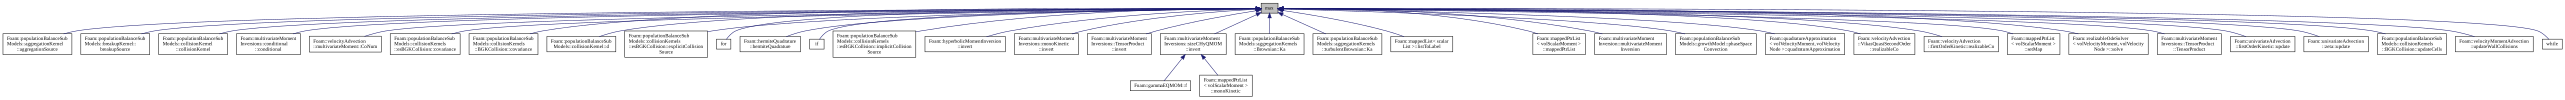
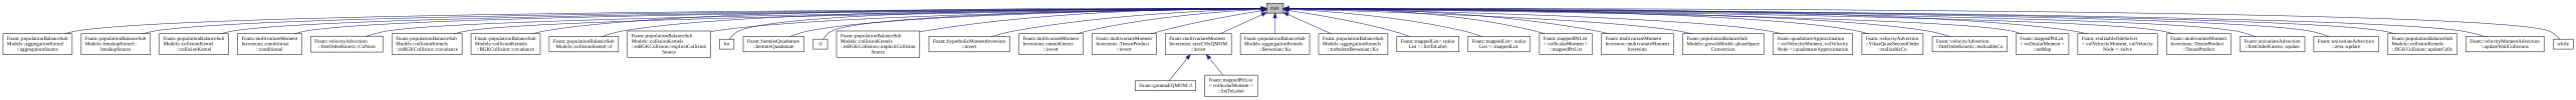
  digraph {
    fontname="Liberation Serif"
    rankdir=TB
    node [color=black fontname="Liberation Serif" fontsize=10 shape=record]
    edge [color=midnightblue dir=back fontname="Liberation Serif" fontsize=10 labelfontname=Helvetica labelfontsize=10 style=solid]
    n1 [fillcolor=grey75 fontcolor=black height=0.2 label=max style=filled width=0.4]
    n2 [height=0.2 label="Foam::populationBalanceSub\lModels::aggregationKernel\l::aggregationSource" width=0.4]
    n3 [height=0.2 label="Foam::populationBalanceSub\lModels::breakupKernel::\lbreakupSource" width=0.4]
    n4 [height=0.2 label="Foam::populationBalanceSub\lModels::collisionKernel\l::collisionKernel" width=0.4]
    n5 [height=0.2 label="Foam::multivariateMoment\lInversions::conditional\l::conditional" width=0.4]
-   n6 [height=0.2 label="Foam::velocityAdvection\l::multivariateMoment::CoNum" width=0.4]
+   n6 [height=0.2 label="Foam::velocityAdvection\l::firstOrderKinetic::CoNum" width=0.4]
    n7 [height=0.2 label="Foam::populationBalanceSub\lModels::collisionKernels\l::esBGKCollision::covariance" width=0.4]
    n8 [height=0.2 label="Foam::populationBalanceSub\lModels::collisionKernels\l::BGKCollision::covariance" width=0.4]
    n9 [height=0.2 label="Foam::populationBalanceSub\lModels::collisionKernel::d" width=0.4]
    n10 [height=0.2 label="Foam::populationBalanceSub\lModels::collisionKernels\l::esBGKCollision::explicitCollision\lSource" width=0.4]
    n11 [height=0.2 label=for width=0.4]
    n12 [height=0.2 label="Foam::hermiteQuadrature\l::hermiteQuadrature" width=0.4]
    n13 [height=0.2 label=if width=0.4]
    n14 [height=0.2 label="Foam::populationBalanceSub\lModels::collisionKernels\l::esBGKCollision::implicitCollision\lSource" width=0.4]
    n15 [height=0.2 label="Foam::hyperbolicMomentInversion\l::invert" width=0.4]
    n16 [height=0.2 label="Foam::multivariateMoment\lInversions::monoKinetic\l::invert" width=0.4]
    n17 [height=0.2 label="Foam::multivariateMoment\lInversions::TensorProduct\l::invert" width=0.4]
    n18 [height=0.2 label="Foam::multivariateMoment\lInversions::sizeCHyQMOM\l::invert" width=0.4]
    n19 [height=0.2 label="Foam::populationBalanceSub\lModels::aggregationKernels\l::Brownian::Ka" width=0.4]
    n20 [height=0.2 label="Foam::populationBalanceSub\lModels::aggregationKernels\l::turbulentBrownian::Ka" width=0.4]
    n21 [height=0.2 label="Foam::mappedList\< scalar\lList \>::listToLabel" width=0.4]
+   n22 [height=0.2 label="Foam::mappedList\< scalar\lList \>::mappedList" width=0.4]
    n23 [height=0.2 label="Foam::mappedPtrList\l\< volScalarMoment \>\l::mappedPtrList" width=0.4]
    n24 [height=0.2 label="Foam::multivariateMoment\lInversion::multivariateMoment\lInversion" width=0.4]
    n25 [height=0.2 label="Foam::populationBalanceSub\lModels::growthModel::phaseSpace\lConvection" width=0.4]
    n26 [height=0.2 label="Foam::quadratureApproximation\l\< volVelocityMoment, volVelocity\lNode \>::quadratureApproximation" width=0.4]
    n27 [height=0.2 label="Foam::velocityAdvection\l::VikasQuasiSecondOrder\l::realizableCo" width=0.4]
    n28 [height=0.2 label="Foam::velocityAdvection\l::firstOrderKinetic::realizableCo" width=0.4]
    n29 [height=0.2 label="Foam::mappedPtrList\l\< volScalarMoment \>\l::setMap" width=0.4]
    n30 [height=0.2 label="Foam::realizableOdeSolver\l\< volVelocityMoment, volVelocity\lNode \>::solve" width=0.4]
    n31 [height=0.2 label="Foam::multivariateMoment\lInversions::TensorProduct\l::TensorProduct" width=0.4]
    n32 [height=0.2 label="Foam::univariateAdvection\l::firstOrderKinetic::update" width=0.4]
    n33 [height=0.2 label="Foam::univariateAdvection\l::zeta::update" width=0.4]
    n34 [height=0.2 label="Foam::populationBalanceSub\lModels::collisionKernels\l::BGKCollision::updateCells" width=0.4]
    n35 [height=0.2 label="Foam::velocityMomentAdvection\l::updateWallCollisions" width=0.4]
    n36 [height=0.2 label=while width=0.4]
    n37 [height=0.2 label="Foam::gammaEQMOM::f" width=0.4]
-   n38 [height=0.2 label="Foam::mappedPtrList\l\< volScalarMoment \>\l::monoKinetic" width=0.4]
+   n38 [height=0.2 label="Foam::mappedPtrList\l\< volScalarMoment \>\l::listToLabel" width=0.4]
    n1 -> n2
    n1 -> n3
    n1 -> n4
    n1 -> n5
    n1 -> n6
    n1 -> n7
    n1 -> n8
    n1 -> n9
    n1 -> n10
    n1 -> n11
    n1 -> n12
    n1 -> n13
    n1 -> n14
    n1 -> n15
    n1 -> n16
    n1 -> n17
    n1 -> n18
    n1 -> n19
    n1 -> n20
    n1 -> n21
+   n1 -> n22
    n1 -> n23
    n1 -> n24
    n1 -> n25
    n1 -> n26
    n1 -> n27
    n1 -> n28
    n1 -> n29
    n1 -> n30
    n1 -> n31
    n1 -> n32
    n1 -> n33
    n1 -> n34
    n1 -> n35
    n1 -> n36
    n18 -> n37
    n18 -> n38
  }
